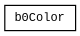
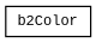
  digraph {
    rankdir=LR
    fontname="Liberation Mono"
-   n1 [color=black fillcolor=white fontname="Liberation Mono" fontsize=10 height=0.2 label=b0Color shape=record style=filled width=0.4]
+   n1 [color=black fillcolor=white fontname="Liberation Mono" fontsize=10 height=0.2 label=b2Color shape=record style=filled width=0.4]
  }
